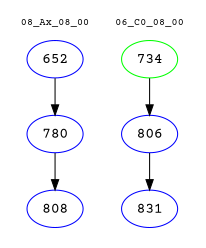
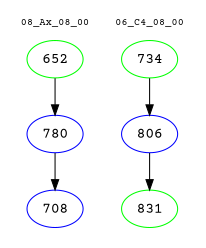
  digraph {
    fontname="Courier Prime"
    node [color=blue fontname="Courier Prime"]
    edge [color=black fontname="Courier Prime"]
-   n1 [label=652]
+   n1 [color=green label=652]
    n2 [label=780]
-   n3 [label=808]
+   n3 [label=708]
    n4 [color=green label=734]
    n5 [label=806]
-   n6 [label=831]
+   n6 [color=green label=831]
    subgraph cluster_1 {
      color=white
      fontsize=10
      label="08_Ax_08_00"
      n1
      n2
      n3
    }
    subgraph cluster_2 {
      color=white
      fontsize=10
-     label="06_C0_08_00"
+     label="06_C4_08_00"
      n4
      n5
      n6
    }
    n1 -> n2
    n2 -> n3
    n4 -> n5
    n5 -> n6
  }
